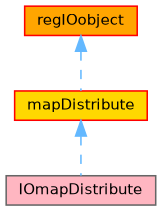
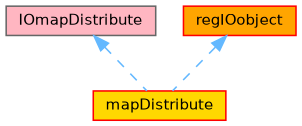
  digraph {
    node [color=red fontname=Helvetica fontsize=10 shape=box style=filled]
    edge [color=steelblue1 dir=back fontname=Helvetica fontsize=10 labelfontname=Helvetica labelfontsize=10 style=dashed]
    n1 [color=gray40 fillcolor=lightpink fontcolor=black height=0.2 label=IOmapDistribute width=0.4]
    n2 [fillcolor=orange height=0.2 label=regIOobject width=0.4]
    n3 [fillcolor=gold height=0.2 label=mapDistribute width=0.4]
    n2 -> n3
-   n3 -> n1
+   n1 -> n3
  }
